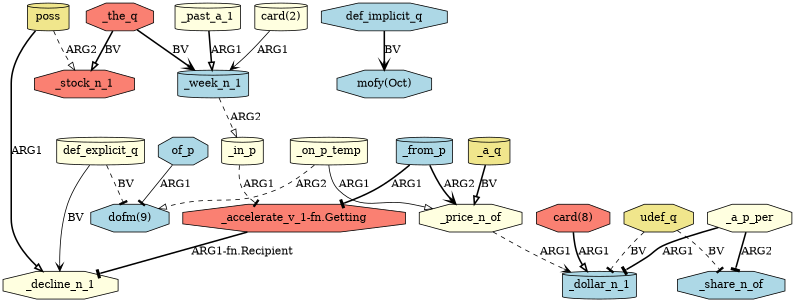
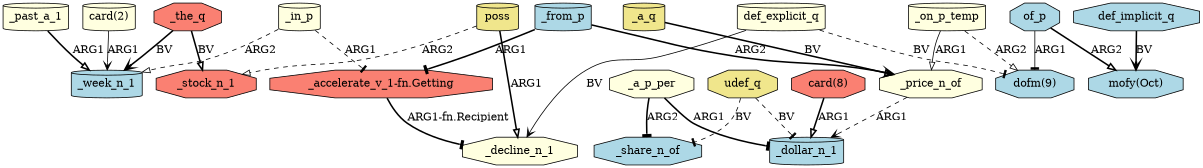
  digraph {
    node [fillcolor=lightblue shape=octagon style=filled]
    edge [arrowhead=onormal style=bold]
    _the_q [fillcolor=salmon]
    _week_n_1 [shape=cylinder]
    _stock_n_1 [fillcolor=salmon]
    def_explicit_q [fillcolor=lightyellow shape=cylinder]
    "dofm(9)"
    _decline_n_1 [fillcolor=lightyellow]
    "_accelerate_v_1-fn.Getting" [fillcolor=salmon]
    _on_p_temp [fillcolor=lightyellow shape=cylinder]
    _price_n_of [fillcolor=lightyellow]
    _dollar_n_1 [shape=cylinder]
    of_p
    "mofy(Oct)"
    _from_p [shape=cylinder]
    _past_a_1 [fillcolor=lightyellow shape=cylinder]
    _a_p_per [fillcolor=lightyellow]
    _share_n_of
    udef_q [fillcolor=khaki]
    _in_p [fillcolor=lightyellow shape=cylinder]
    "card(8)" [fillcolor=salmon]
    def_implicit_q
    poss [fillcolor=khaki shape=cylinder]
    "card(2)" [fillcolor=lightyellow shape=cylinder]
    _a_q [fillcolor=khaki shape=cylinder]
    _the_q -> _week_n_1 [arrowhead=vee label=BV]
    _the_q -> _stock_n_1 [label=BV]
    def_explicit_q -> "dofm(9)" [arrowhead=tee label=BV style=dashed]
    def_explicit_q -> _decline_n_1 [arrowhead=vee label=BV style=solid]
    "_accelerate_v_1-fn.Getting" -> _decline_n_1 [arrowhead=tee label="ARG1-fn.Recipient"]
    _on_p_temp -> "dofm(9)" [label=ARG2 style=dashed]
    _on_p_temp -> _price_n_of [label=ARG1 style=solid]
    _price_n_of -> _dollar_n_1 [arrowhead=vee label=ARG1 style=dashed]
    of_p -> "dofm(9)" [arrowhead=tee label=ARG1 style=solid]
+   of_p -> "mofy(Oct)" [label=ARG2]
    _from_p -> "_accelerate_v_1-fn.Getting" [arrowhead=tee label=ARG1]
    _from_p -> _price_n_of [arrowhead=vee label=ARG2]
    _past_a_1 -> _week_n_1 [label=ARG1]
    _a_p_per -> _dollar_n_1 [arrowhead=tee label=ARG1]
    _a_p_per -> _share_n_of [arrowhead=tee label=ARG2]
    udef_q -> _dollar_n_1 [arrowhead=tee label=BV style=dashed]
    udef_q -> _share_n_of [arrowhead=tee label=BV style=dashed]
-   _week_n_1 -> _in_p [label=ARG2 style=dashed]
+   _in_p -> _week_n_1 [label=ARG2 style=dashed]
    _in_p -> "_accelerate_v_1-fn.Getting" [arrowhead=tee label=ARG1 style=dashed]
    "card(8)" -> _dollar_n_1 [label=ARG1]
    def_implicit_q -> "mofy(Oct)" [arrowhead=vee label=BV]
    poss -> _stock_n_1 [label=ARG2 style=dashed]
    poss -> _decline_n_1 [label=ARG1]
    "card(2)" -> _week_n_1 [arrowhead=vee label=ARG1 style=solid]
    _a_q -> _price_n_of [label=BV]
  }
